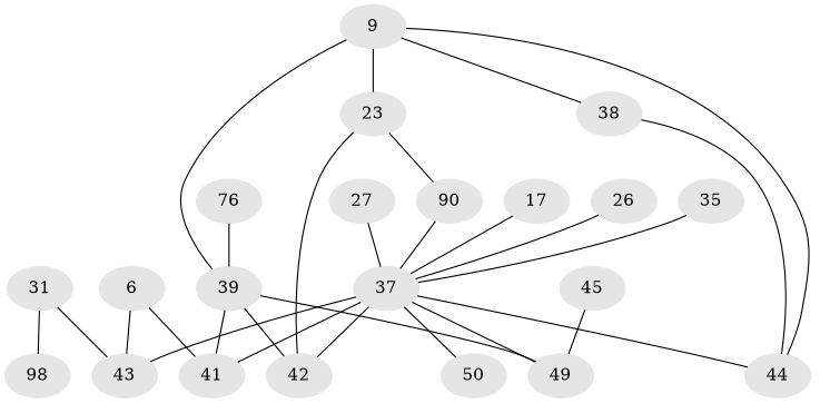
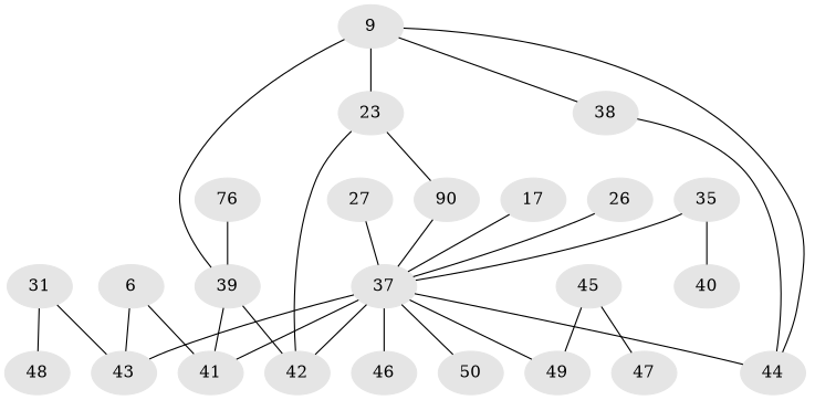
  graph {
    node [color=gray90 style=filled]
    41 [super="+19+24"]
    6
    43 [super="+32"]
    23 [super="+7"]
    n5 [label=90]
    42 [super="+29"]
    9
    38 [super="+22"]
    39 [super="+28"]
    44
    31 [super="+13"]
-   48 [label=98]
+   48
    49 [super="+20+33"]
    n14 [label=76]
    37 [super="+25+36+5+18"]
    17
+   46
    50
    26
    27 [super="+12"]
    35
+   40
    45
+   47
    6 -- 41
    6 -- 43
    23 -- n5
    23 -- 42 [weight=2]
    n5 -- 37
    9 -- 23 [weight=2]
    9 -- 38
    9 -- 39
    9 -- 44
    38 -- 44
    39 -- 41
    39 -- 42
-   39 -- 49 [weight=2]
    31 -- 43
    31 -- 48
    n14 -- 39
    37 -- 41 [weight=4]
    37 -- 43 [weight=3]
    37 -- 42
    37 -- 44
    37 -- 49 [weight=3]
+   37 -- 46
    37 -- 50
    17 -- 37
    26 -- 37
    27 -- 37
    35 -- 37
+   35 -- 40
    45 -- 49
+   45 -- 47
  }
